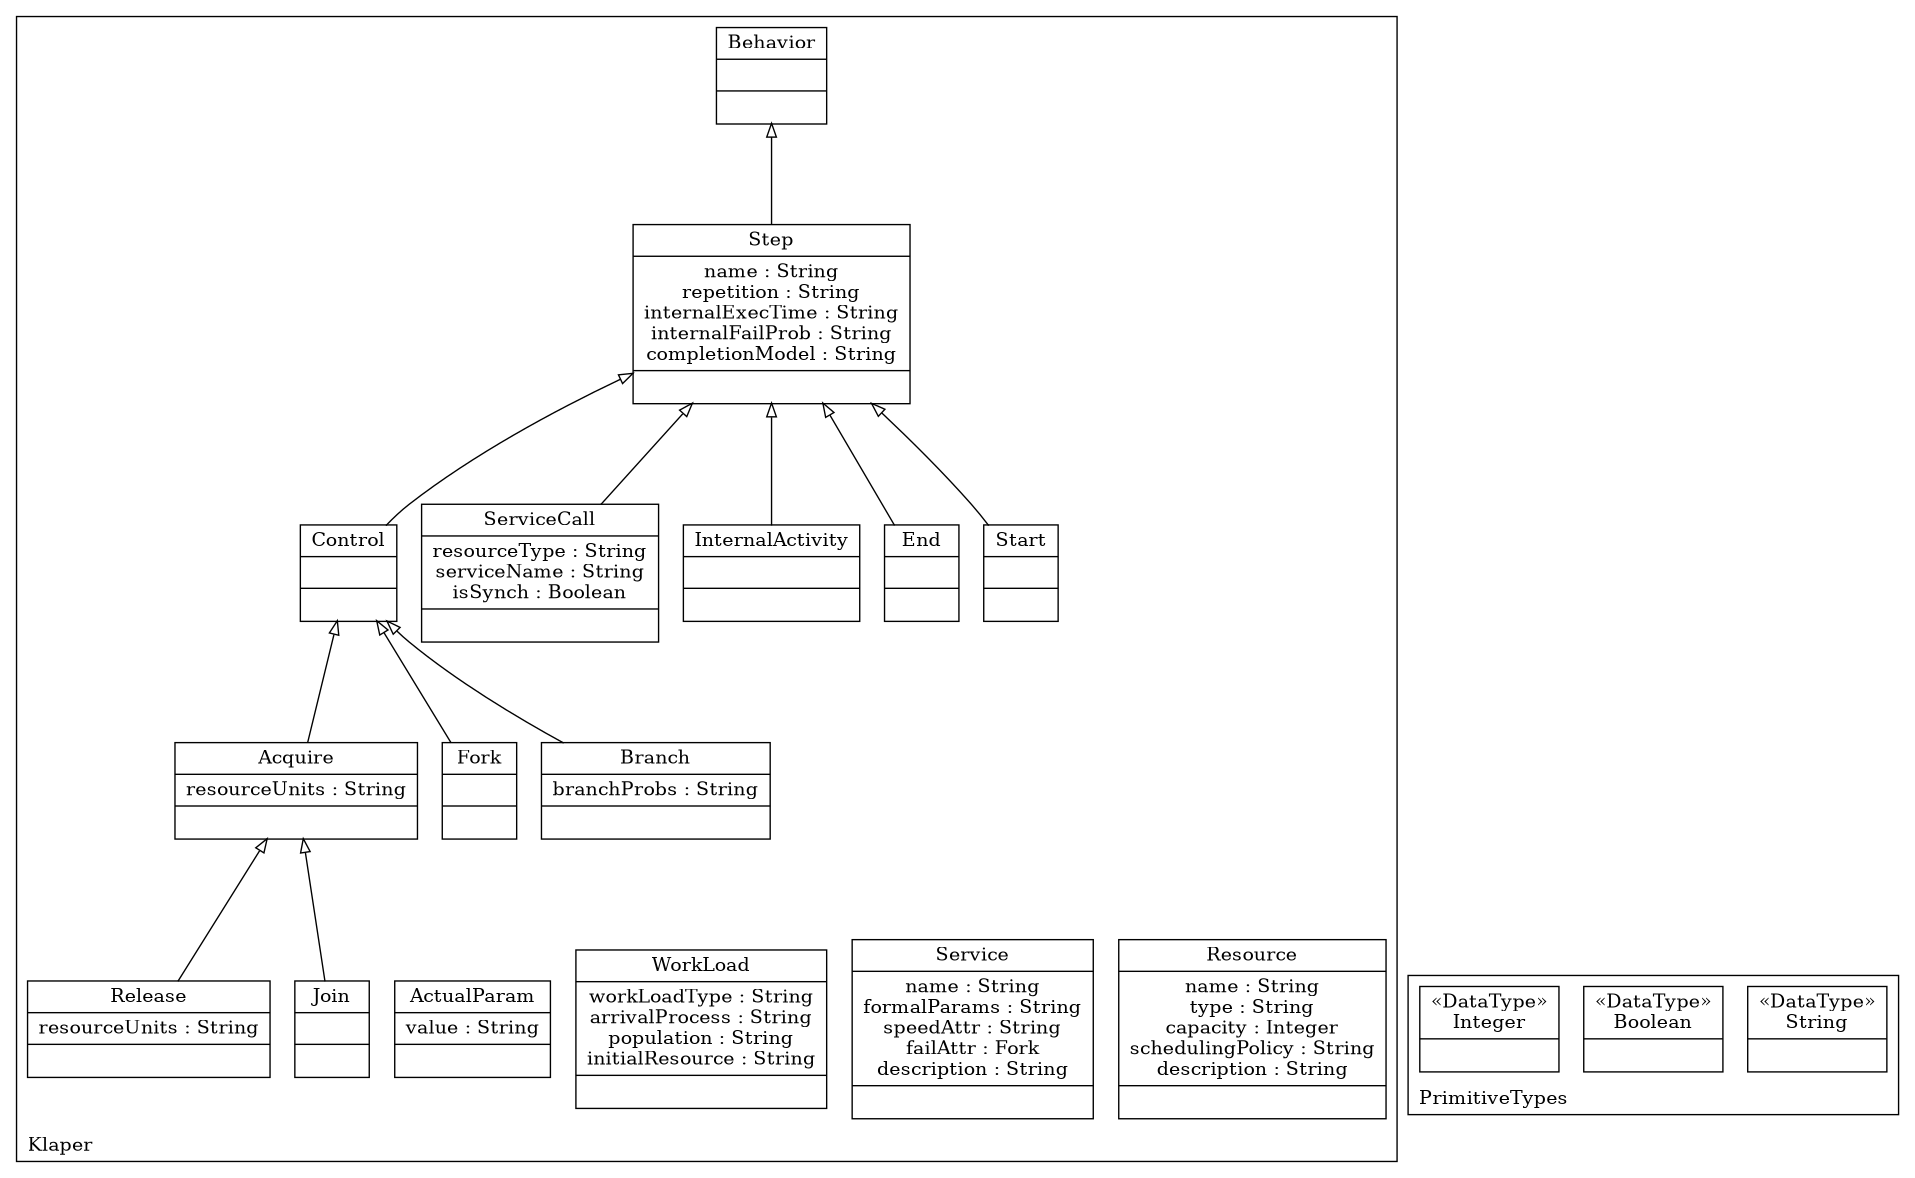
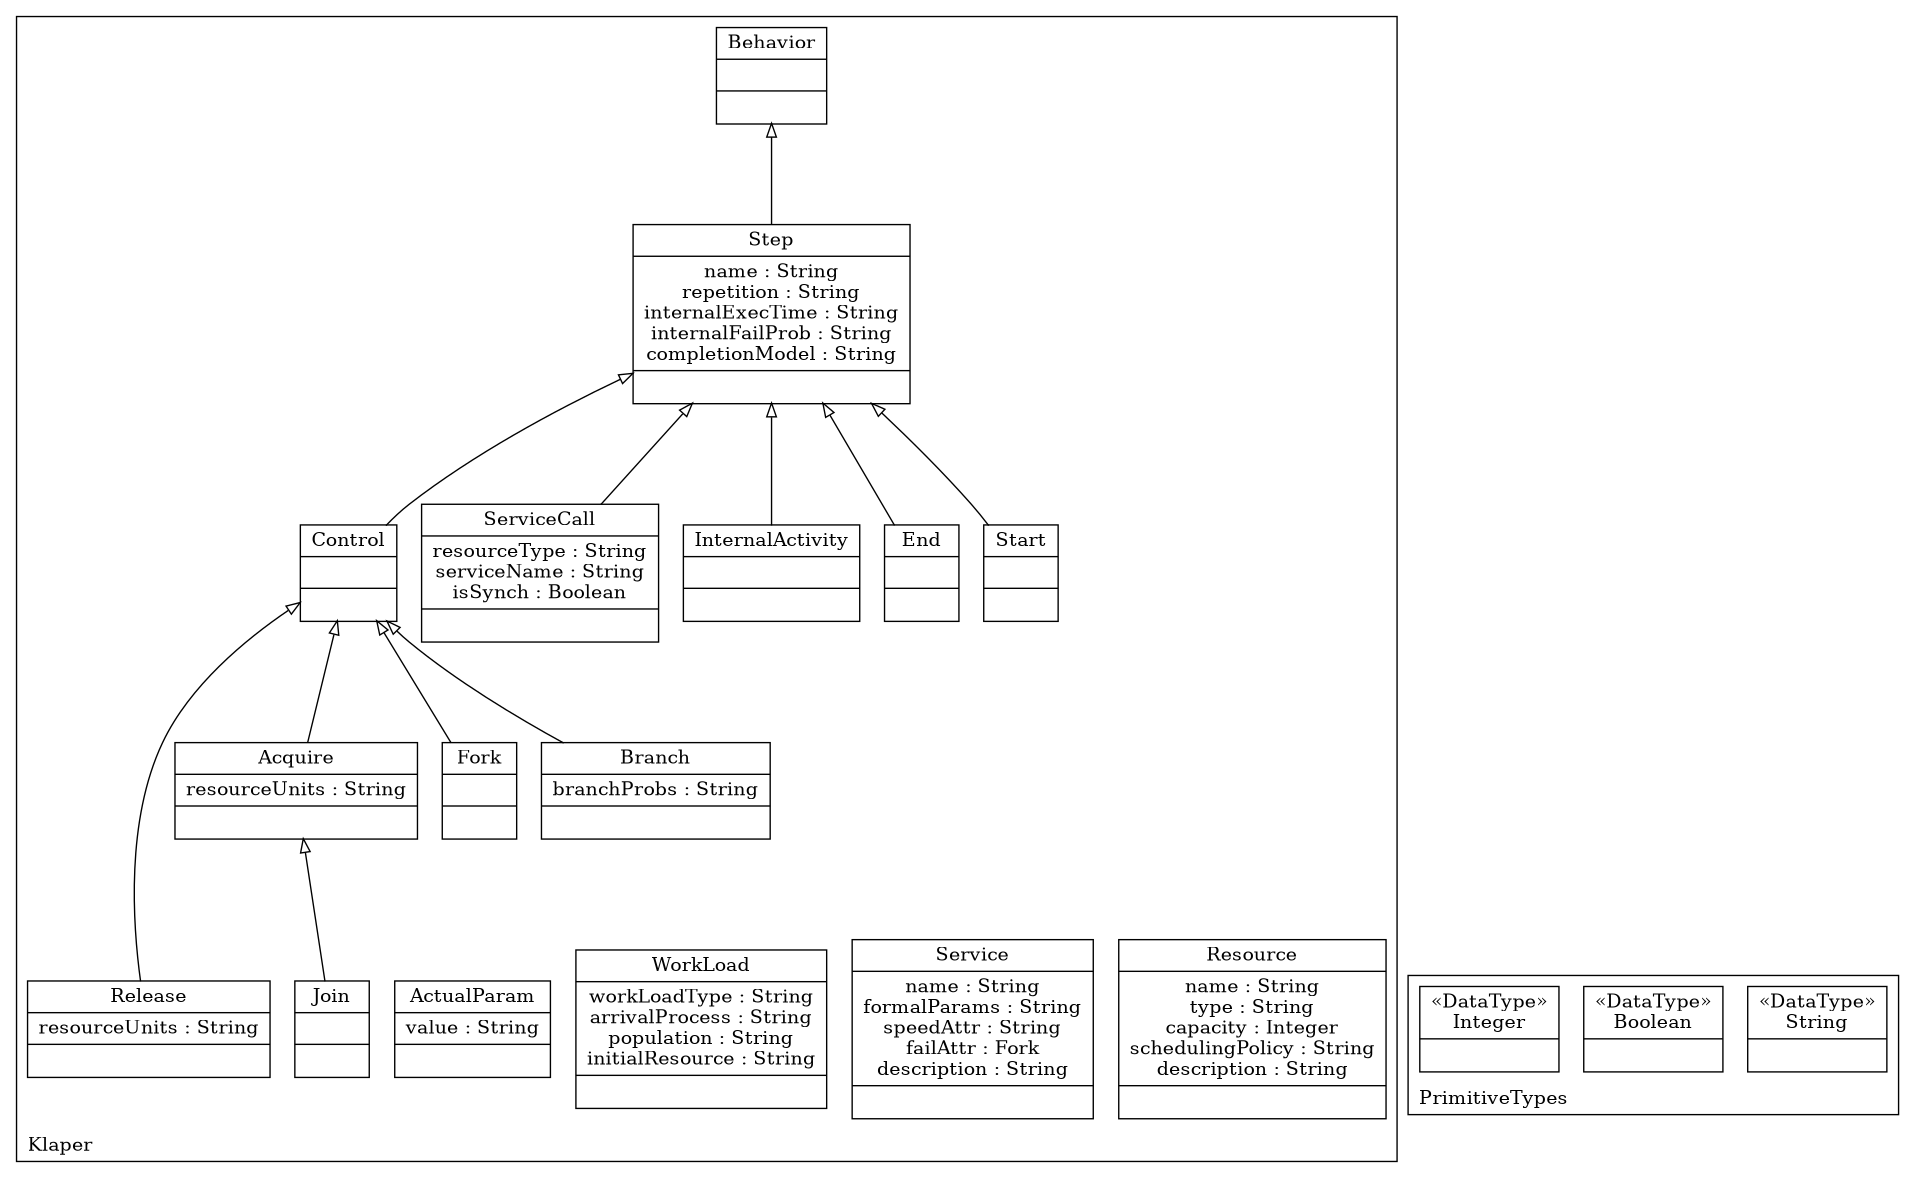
  digraph {
    compound=true
    labeljust=l
    labelloc=t
    nodeSep=0.75
    rankdir=BT
    node [shape=record]
    edge [arrowhead=onormal constraint=true group=Step minlen=2]
    n1 [label="{Resource|name : String\ntype : String\ncapacity : Integer\nschedulingPolicy : String\ndescription : String| }"]
    n2 [label="{Service|name : String\nformalParams : String\nspeedAttr : String\nfailAttr : Fork\ndescription : String| }"]
    n3 [label="{Behavior| | }"]
    n4 [label="{WorkLoad|workLoadType : String\narrivalProcess : String\npopulation : String\ninitialResource : String| }"]
    n5 [label="{Step|name : String\nrepetition : String\ninternalExecTime : String\ninternalFailProb : String\ncompletionModel : String| }"]
    n6 [label="{Start| | }"]
    n7 [label="{End| | }"]
    n8 [label="{Control| | }"]
    n9 [label="{InternalActivity| | }"]
    n10 [label="{ServiceCall|resourceType : String\nserviceName : String\nisSynch : Boolean| }"]
    n11 [label="{ActualParam|value : String| }"]
    n12 [label="{Branch|branchProbs : String| }"]
    n13 [label="{Fork| | }"]
    n14 [label="{Join| | }"]
    n15 [label="{Acquire|resourceUnits : String| }"]
    n16 [label="{Release|resourceUnits : String| }"]
    n17 [label="{&#171;DataType&#187;\nString|}"]
    n18 [label="{&#171;DataType&#187;\nBoolean|}"]
    n19 [label="{&#171;DataType&#187;\nInteger|}"]
    subgraph cluster_1 {
      color=black
      label=Klaper
      n1
      n2
      n3
      n4
      n5
      n6
      n7
      n8
      n9
      n10
      n11
      n12
      n13
      n14
      n15
      n16
    }
    subgraph cluster_2 {
      color=black
      label=PrimitiveTypes
      n17
      n18
      n19
    }
    n5 -> n3 [group=Behavior]
    n6 -> n5
    n7 -> n5
    n8 -> n5
    n9 -> n5
    n10 -> n5
    n12 -> n8 [group=Control]
    n13 -> n8 [group=Control]
    n14 -> n15 [group=Control]
    n15 -> n8 [group=Control]
-   n16 -> n15 [group=Control]
+   n16 -> n8 [group=Control]
  }
